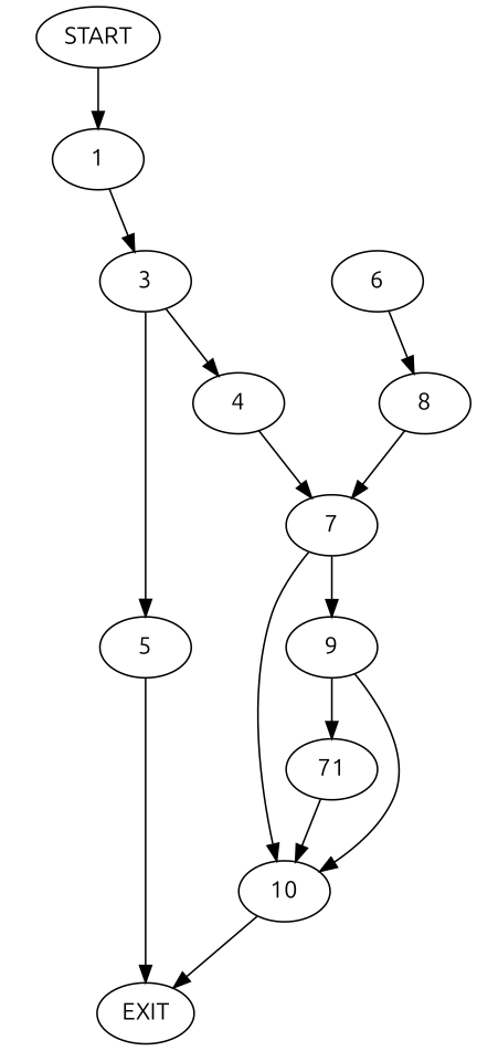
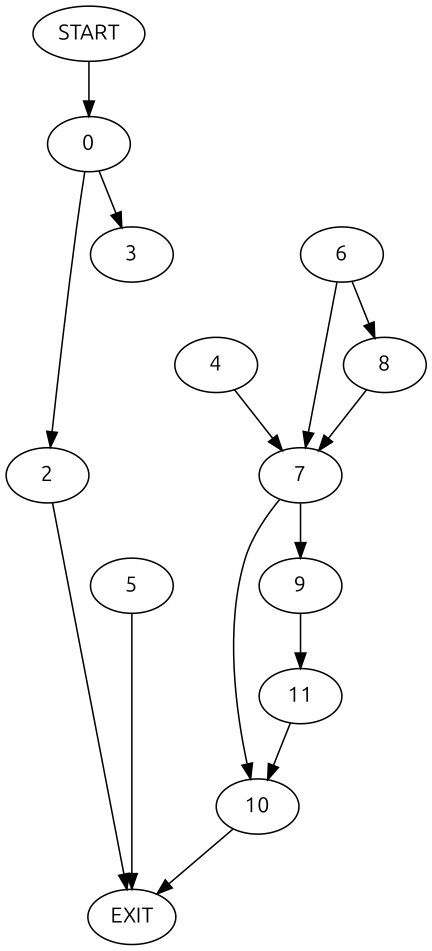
  digraph {
    fontname=Ubuntu
    node [fontname=Ubuntu]
    edge [fontname=Ubuntu]
    n1 [label=START]
-   1
+   1 [label=0]
+   2
    3
    n5 [label=EXIT]
    4
    5
    7
    6
    8
    9
    10
-   11 [label=71]
+   11
    n1 -> 1
+   1 -> 2
    1 -> 3
-   3 -> 4
-   3 -> 5
+   2 -> n5
    4 -> 7
    5 -> n5
    7 -> 9
    7 -> 10
+   6 -> 7
    6 -> 8
    8 -> 7
-   9 -> 10
    9 -> 11
    10 -> n5
    11 -> 10
  }
